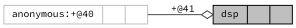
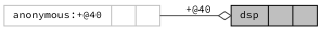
  digraph {
    rankdir=LR
    fontname="Source Code Pro"
    node [fontname="Source Code Pro" fontsize=10 shape=record]
    n1 [color=black fillcolor=grey75 fontcolor=black height=0.2 label="{dsp\n||}" style=filled width=0.4]
    n2 [color=grey75 height=0.2 label="{anonymous:+@40\n||}" width=0.4]
-   n2 -> n1 [arrowhead=odiamond color=grey25 fontname="Source Code Pro" fontsize=10 label=" +@41" labelfontname=Helvetica labelfontsize=10 style=solid]
+   n2 -> n1 [arrowhead=odiamond color=grey25 fontname="Source Code Pro" fontsize=10 label=" +@40" labelfontname=Helvetica labelfontsize=10 style=solid]
  }
